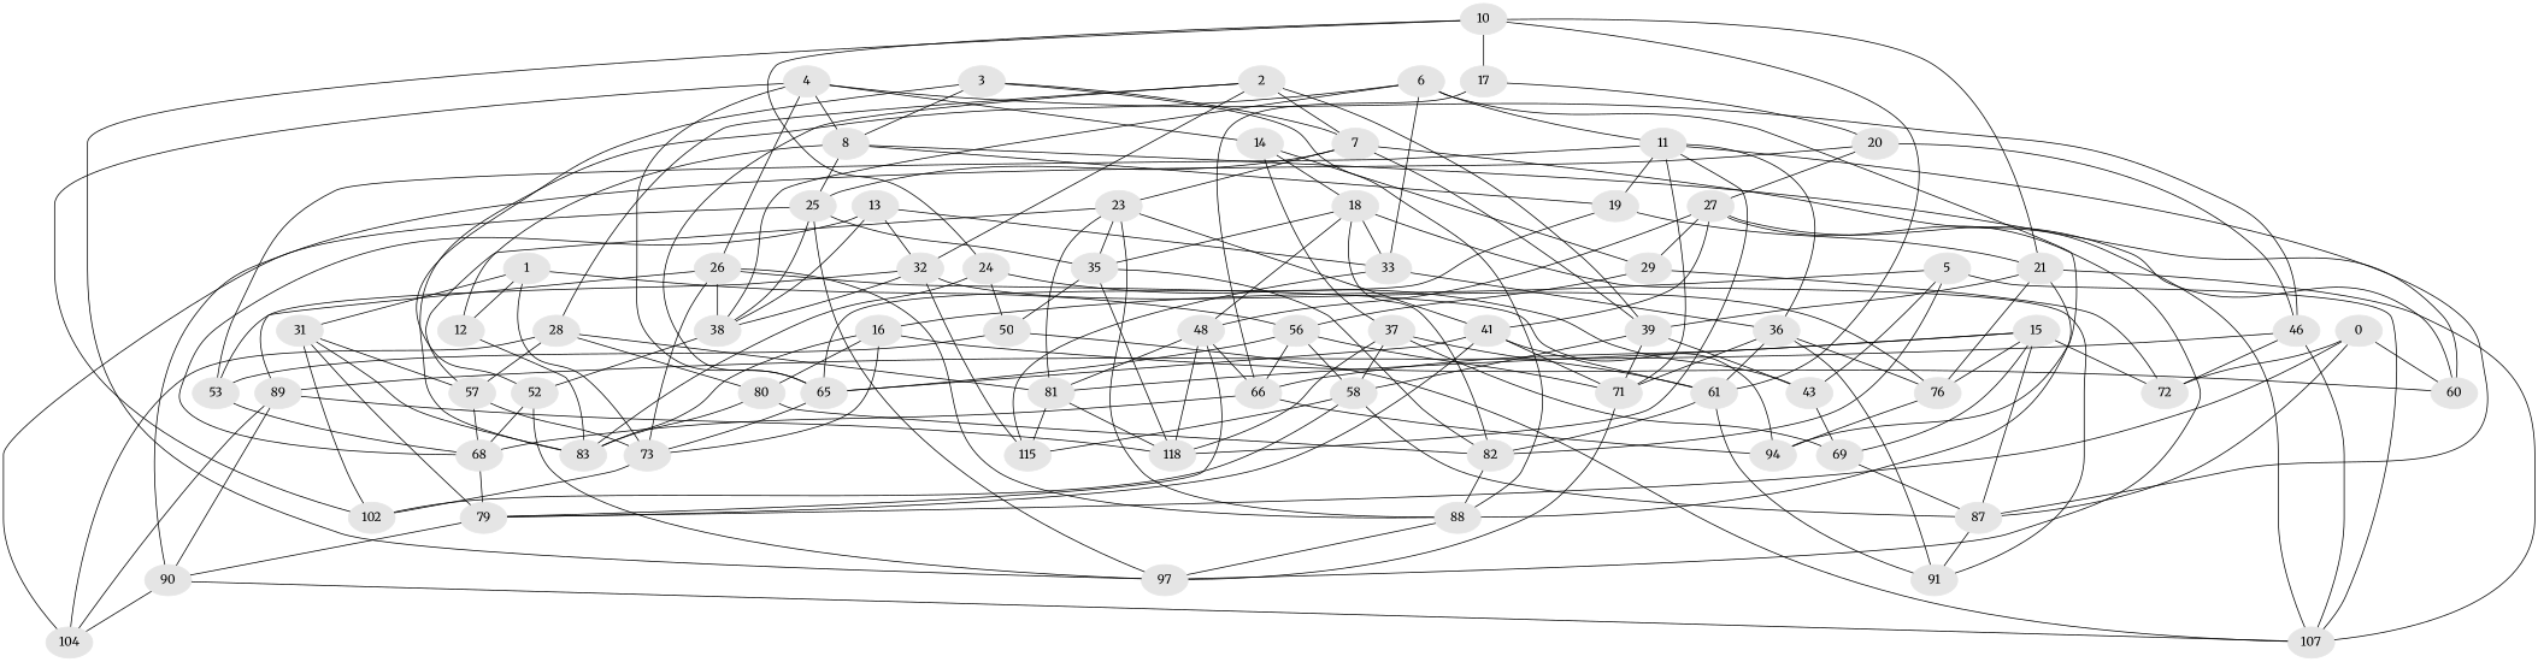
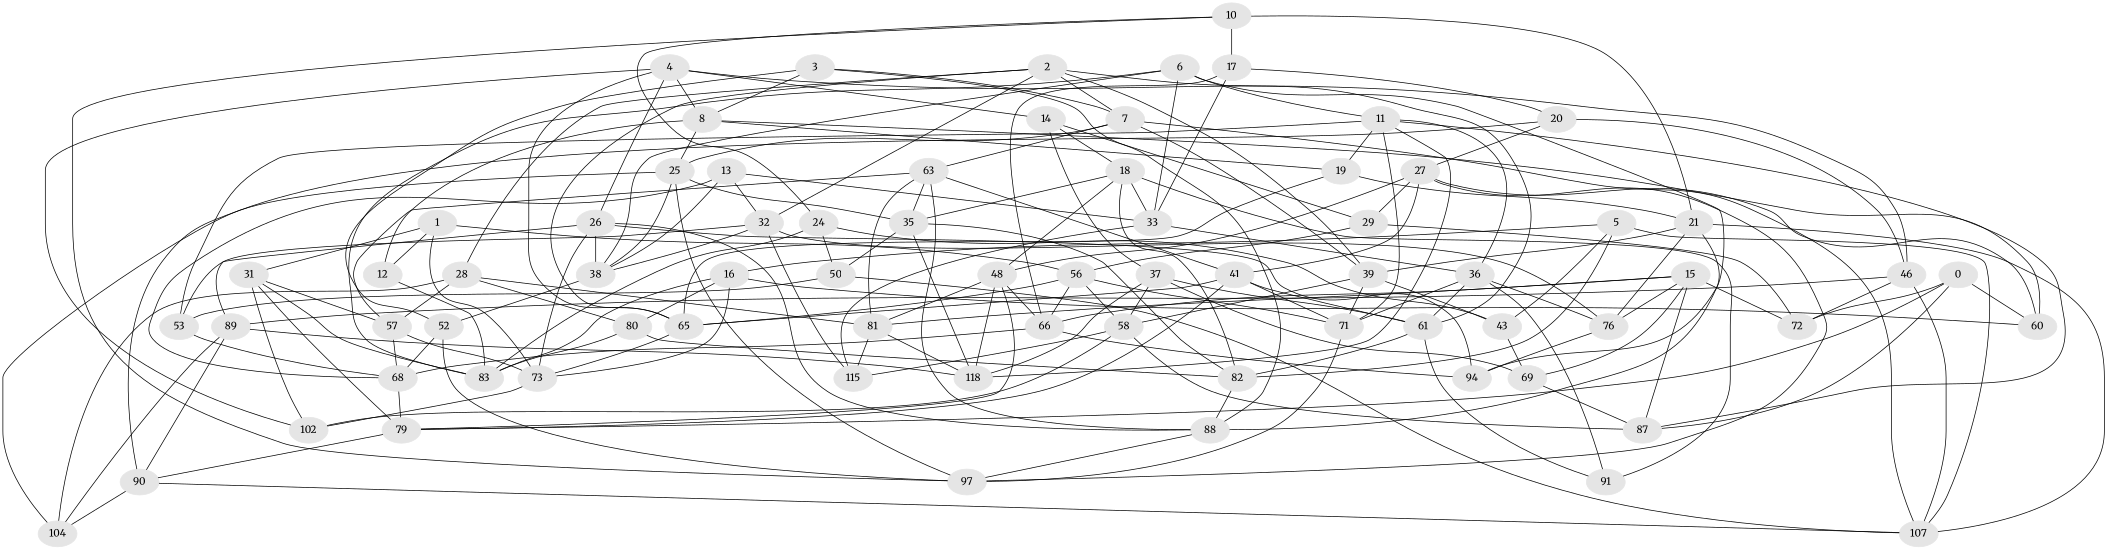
  graph {
    fontname=Merriweather
    node [color=gray90 fontname=Merriweather style=filled]
    edge [fontname=Merriweather]
    1
    12
    31 [super="+109"]
    56 [super="+59"]
    73 [super="+77"]
    83 [super="+108"]
    102
    79 [super="+117"]
    57 [super="+70"]
    65 [super="+74"]
    71 [super="+93"]
    66 [super="+96"]
    58 [super="+64"]
    2 [super="+116"]
    7 [super="+48"]
    28 [super="+54"]
    32 [super="+51"]
    39 [super="+103"]
    61 [super="+62"]
    107 [super="+112"]
-   23 [super="+100"]
+   23 [super="+100" label=63]
    25 [super="+86"]
    81 [super="+111"]
    80
    104
    38 [super="+84"]
    53
    76 [super="+98"]
    115
    43
    82 [super="+99"]
    91
    3
    8 [super="+22"]
    52 [super="+113"]
    88 [super="+114"]
    19
    60
    97 [super="+101"]
    68 [super="+106"]
    4 [super="+119"]
    14
    26 [super="+110"]
    46
    18 [super="+42"]
    29
    37 [super="+47"]
    94
    89
    72
    16 [super="+44"]
    5
    69
    6 [super="+75"]
    11 [super="+105"]
    33 [super="+67"]
    87 [super="+121"]
    36 [super="+85"]
    118 [super="+120"]
    35 [super="+49"]
    41 [super="+45"]
    21 [super="+63"]
    n63 [label=0 super="+34"]
    90 [super="+92"]
    10
    17
    24
    20
    50
    13
    n71 [label=48 super="+78"]
    15 [super="+30"]
    27 [super="+55"]
    1 -- 12
    1 -- 31
    1 -- 56
    1 -- 73
    12 -- 83
    31 -- 83
    31 -- 102
    31 -- 79
    31 -- 57
    56 -- 65
    56 -- 71
    56 -- 66
    56 -- 58
    73 -- 102
    79 -- 90
    57 -- 73
    57 -- 68
    65 -- 73
    71 -- 97
    66 -- 68
    66 -- 94
    58 -- 102
    58 -- 115
    58 -- 87
    2 -- 65
    2 -- 7
    2 -- 28
    2 -- 32
    2 -- 39
-   10 -- 61
+   2 -- 61
    7 -- 39
    7 -- 107
    7 -- 23
    7 -- 25
    28 -- 57 [weight=2]
    28 -- 81
    28 -- 80
    28 -- 104
    32 -- 38
    32 -- 53
    32 -- 76
    32 -- 115
    39 -- 71
    39 -- 58
    39 -- 43
    61 -- 82
    61 -- 91
    23 -- 57
    23 -- 81
    23 -- 88
    23 -- 35
    23 -- 41
    25 -- 104
    25 -- 38
    25 -- 97
    25 -- 35
    81 -- 115
    81 -- 118
    80 -- 83
    80 -- 82
    38 -- 52
    53 -- 68
    76 -- 94
    43 -- 69
    82 -- 88
    3 -- 7
    3 -- 8
    3 -- 52
    3 -- 88
    8 -- 12
    8 -- 25
    8 -- 19
    8 -- 60
    52 -- 97
    52 -- 68
    88 -- 97
    19 -- 65
    19 -- 21
    68 -- 79
    4 -- 102
    4 -- 65
    4 -- 8
    4 -- 14
    4 -- 26
    4 -- 46
    14 -- 18
    14 -- 29
    14 -- 37
    26 -- 73
    26 -- 38
    26 -- 88
    26 -- 94
    26 -- 89
    46 -- 107
    46 -- 89
    46 -- 72
    18 -- 82
    18 -- 91
    18 -- 33
    18 -- 35
    18 -- n71
    29 -- 56
    29 -- 72
    37 -- 58
    37 -- 61
    37 -- 69
    37 -- 118
    89 -- 104
    89 -- 118
    89 -- 90
    16 -- 73
    16 -- 83
    16 -- 80
    16 -- 60
    5 -- 107
    5 -- 43
    5 -- 82
    5 -- 16
    69 -- 87
    6 -- 83
    6 -- 38
    6 -- 94
    6 -- 11
    6 -- 33
    11 -- 71
    11 -- 53
    11 -- 19
    11 -- 87
    11 -- 36
    11 -- 118
    33 -- 115
    33 -- 36
-   87 -- 91
    36 -- 71
    36 -- 61
    36 -- 76
    36 -- 91
    35 -- 82
    35 -- 118
    35 -- 50
    41 -- 79
    41 -- 65
    41 -- 71
    41 -- 61
    21 -- 39
    21 -- 107
    21 -- 76
    21 -- 88
    n63 -- 79
    n63 -- 60
    n63 -- 72
    n63 -- 87
    90 -- 107
    90 -- 104
    10 -- 97
    10 -- 21
    10 -- 17
    10 -- 24
    17 -- 66
+   17 -- 33
    17 -- 20
    24 -- 83
    24 -- 43
    24 -- 50
    20 -- 46
    20 -- 90
    20 -- 27
    50 -- 107
    50 -- 53
    13 -- 32
    13 -- 38
    13 -- 68
    13 -- 33
    n71 -- 79
    n71 -- 66
    n71 -- 81
    n71 -- 118
    15 -- 66
    15 -- 81
    15 -- 76
    15 -- 72
    15 -- 69
    15 -- 87
    27 -- 60
    27 -- 97
    27 -- 29
    27 -- 41
    27 -- n71
  }
